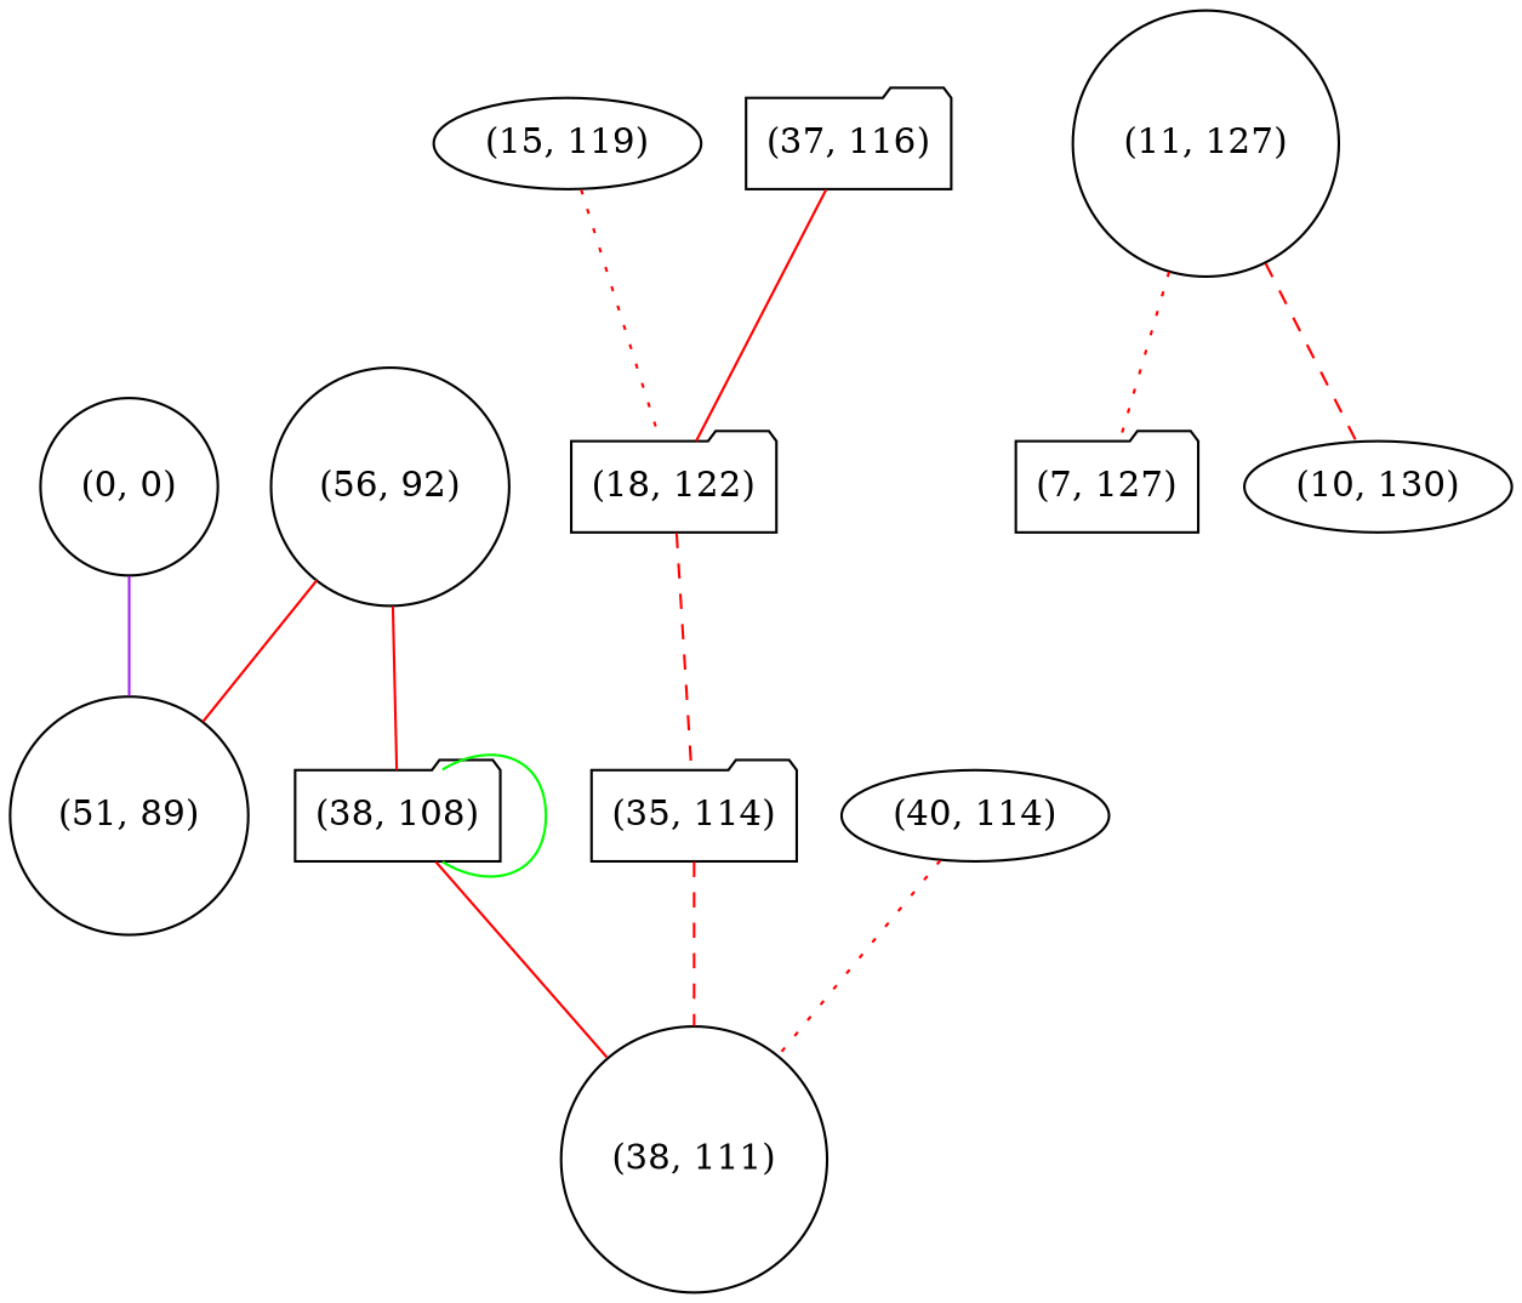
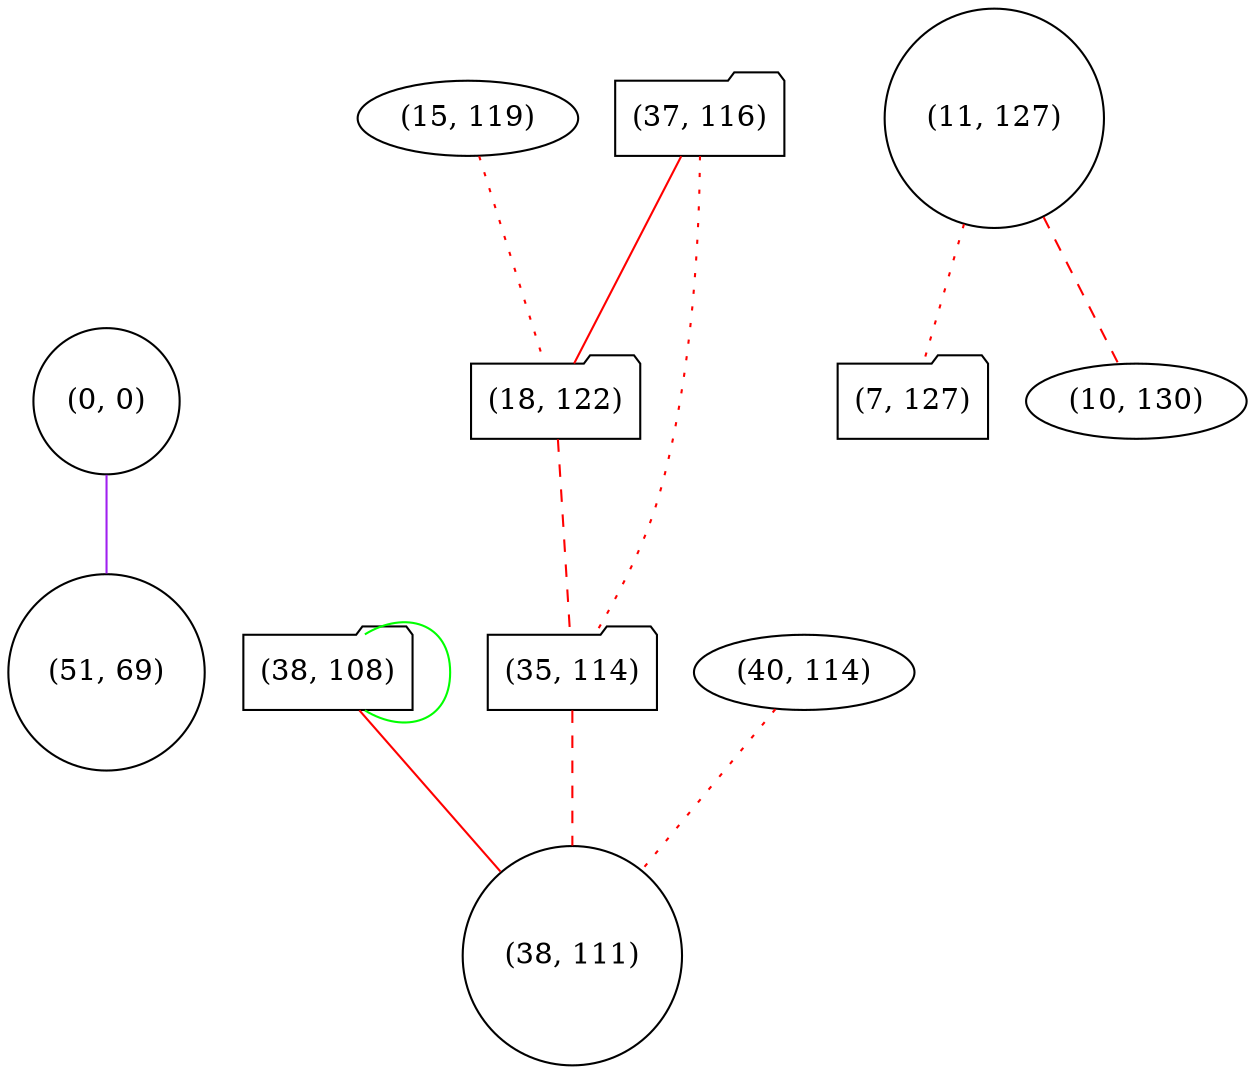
  graph {
    node [shape=circle]
    edge [color=red style=solid weight=1]
    "(0, 0)"
-   "(51, 89)"
+   "(51, 89)" [label="(51, 69)"]
    "(15, 119)" [shape=ellipse]
    "(18, 122)" [shape=folder]
    "(35, 114)" [shape=folder]
-   "(56, 92)"
    "(38, 108)" [shape=folder]
    "(38, 111)"
    "(7, 127)" [shape=folder]
    "(11, 127)"
    "(10, 130)" [shape=ellipse]
    "(37, 116)" [shape=folder]
    "(40, 114)" [shape=ellipse]
    "(0, 0)" -- "(51, 89)" [color=purple weight=4]
    "(15, 119)" -- "(18, 122)" [style=dotted]
    "(18, 122)" -- "(35, 114)" [style=dashed]
    "(35, 114)" -- "(38, 111)" [style=dashed]
-   "(56, 92)" -- "(51, 89)"
-   "(56, 92)" -- "(38, 108)"
    "(38, 108)" -- "(38, 108)" [color=green weight=2]
    "(38, 108)" -- "(38, 111)"
    "(11, 127)" -- "(7, 127)" [style=dotted]
    "(11, 127)" -- "(10, 130)" [style=dashed]
    "(37, 116)" -- "(18, 122)"
+   "(37, 116)" -- "(35, 114)" [style=dotted]
    "(40, 114)" -- "(38, 111)" [style=dotted]
  }
